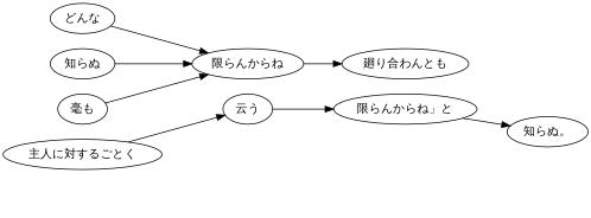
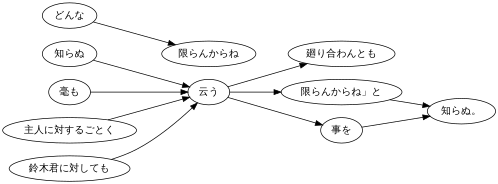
  digraph {
    fontname="Patrick Hand"
    rankdir=LR
    node [fontname="Patrick Hand"]
    edge [fontname="Patrick Hand"]
    n1 [label="どんな"]
    n2 [label="限らんからね"]
    n3 [label="廻り合わんとも"]
    n4 [label="限らんからね」と"]
    n5 [label="知らぬ。"]
+   n6 [label="鈴木君に対しても"]
    n7 [label="云う"]
+   n8 [label="事を"]
    n9 [label="主人に対するごとく"]
    n10 [label="毫も"]
    n11 [label="知らぬ"]
    n1 -> n2
-   n2 -> n3
+   n7 -> n3
    n4 -> n5
+   n6 -> n7
    n7 -> n4
+   n7 -> n8
+   n8 -> n5
    n9 -> n7
-   n10 -> n2
-   n11 -> n2
+   n10 -> n7
+   n11 -> n7
  }
